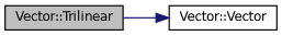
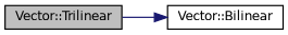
  digraph {
    rankdir=LR
    node [color=black fontname=Helvetica fontsize=10 shape=record style=filled]
    n1 [fillcolor=grey75 fontcolor=black height=0.2 label="Vector::Trilinear" width=0.4]
-   n2 [fillcolor=white height=0.2 label="Vector::Vector" width=0.4]
+   n2 [fillcolor=white height=0.2 label="Vector::Bilinear" width=0.4]
    n1 -> n2 [color=midnightblue fontname=Helvetica fontsize=10 labelfontname=Helvetica labelfontsize=10 style=solid]
  }
